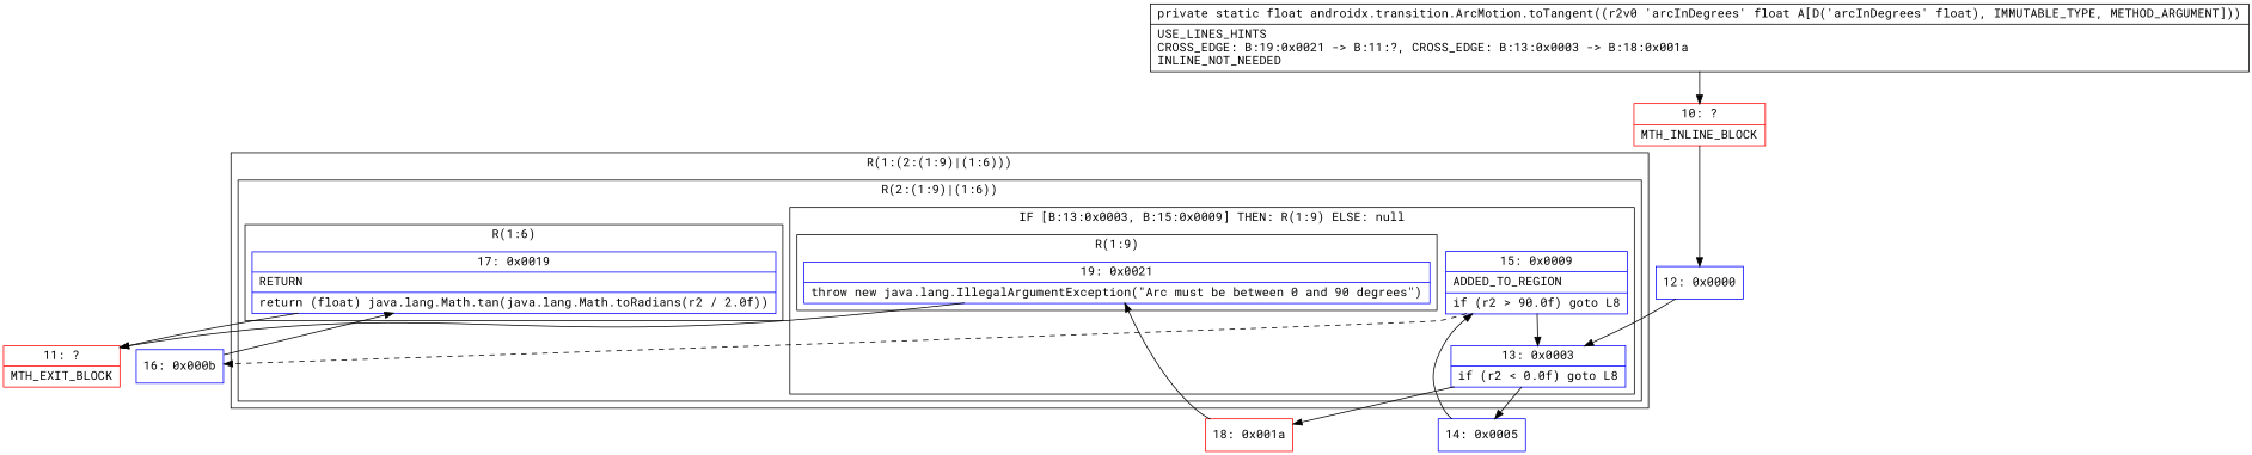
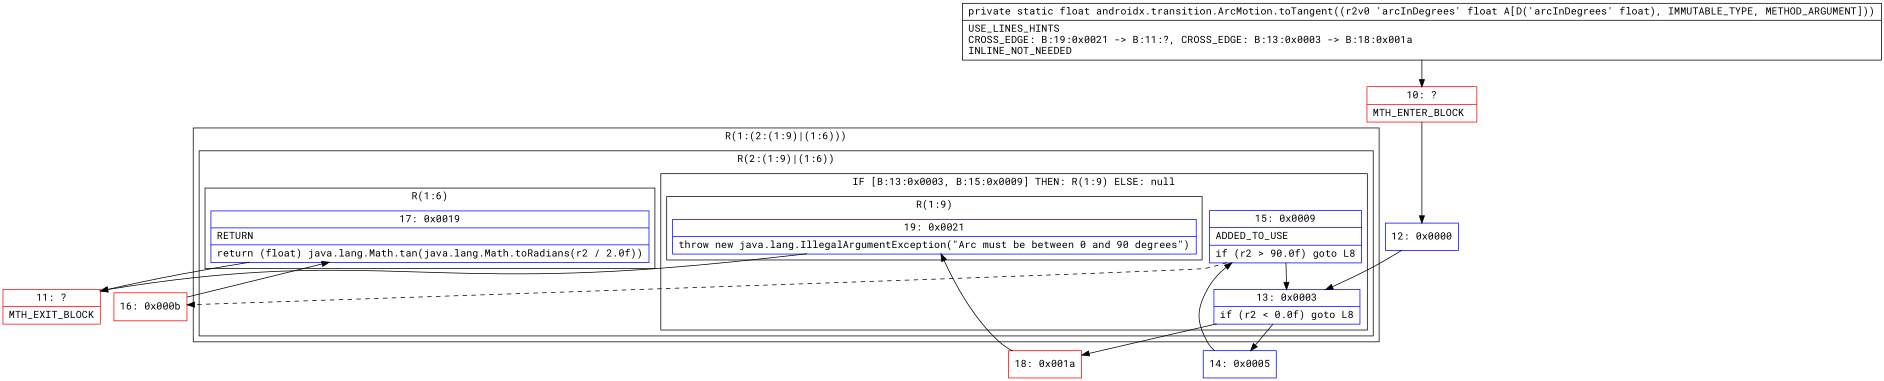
  digraph {
    fontname="Roboto Mono"
    node [color=blue fontname="Roboto Mono" shape=record]
    edge [fontname="Roboto Mono"]
    n1 [label="{19\:\ 0x0021|throw new java.lang.IllegalArgumentException(\"Arc must be between 0 and 90 degrees\")\l}"]
    n2 [label="{13\:\ 0x0003|if (r2 \< 0.0f) goto L8\l}"]
-   n3 [label="{15\:\ 0x0009|ADDED_TO_REGION\l|if (r2 \> 90.0f) goto L8\l}"]
+   n3 [label="{15\:\ 0x0009|ADDED_TO_USE\l|if (r2 \> 90.0f) goto L8\l}"]
    n4 [label="{17\:\ 0x0019|RETURN\l|return (float) java.lang.Math.tan(java.lang.Math.toRadians(r2 \/ 2.0f))\l}"]
    n5 [color=red label="{11\:\ ?|MTH_EXIT_BLOCK\l}"]
    n6 [label="{14\:\ 0x0005}"]
    n7 [color=red label="{18\:\ 0x001a}"]
-   n8 [label="{16\:\ 0x000b}"]
-   n9 [color=red label="{10\:\ ?|MTH_INLINE_BLOCK\l}"]
+   n8 [color=red label="{16\:\ 0x000b}"]
+   n9 [color=red label="{10\:\ ?|MTH_ENTER_BLOCK\l}"]
    n10 [label="{12\:\ 0x0000}"]
    n11 [label="{private static float androidx.transition.ArcMotion.toTangent((r2v0 'arcInDegrees' float A[D('arcInDegrees' float), IMMUTABLE_TYPE, METHOD_ARGUMENT]))  | USE_LINES_HINTS\lCROSS_EDGE: B:19:0x0021 \-\> B:11:?, CROSS_EDGE: B:13:0x0003 \-\> B:18:0x001a\lINLINE_NOT_NEEDED\l}" color=""]
    subgraph cluster_1 {
      label="R(1:(2:(1:9)|(1:6)))"
      subgraph cluster_2 {
        label="R(2:(1:9)|(1:6))"
        subgraph cluster_3 {
          label="IF [B:13:0x0003, B:15:0x0009] THEN: R(1:9) ELSE: null"
          n2
          n3
          subgraph cluster_4 {
            label="R(1:9)"
            n1
          }
        }
        subgraph cluster_5 {
          label="R(1:6)"
          n4
        }
      }
    }
    n1 -> n5
    n2 -> n6 [style=solid]
    n2 -> n7
    n3 -> n2
    n3 -> n8 [style=dashed]
    n4 -> n5
    n6 -> n3
    n7 -> n1
    n8 -> n4
    n9 -> n10
    n10 -> n2
    n11 -> n9
  }
